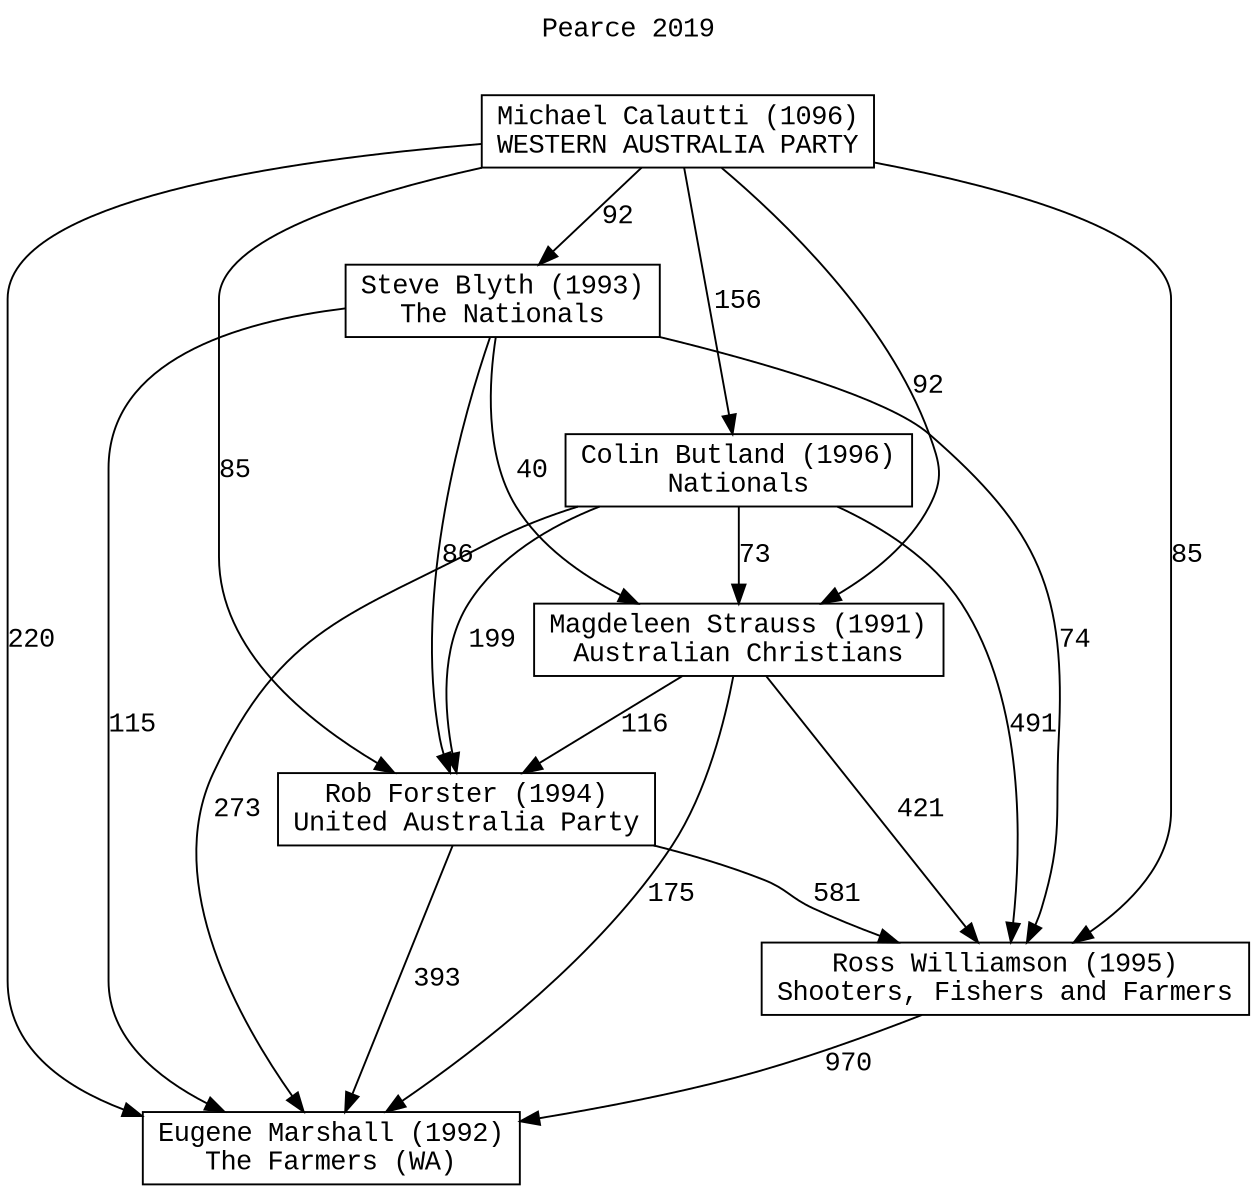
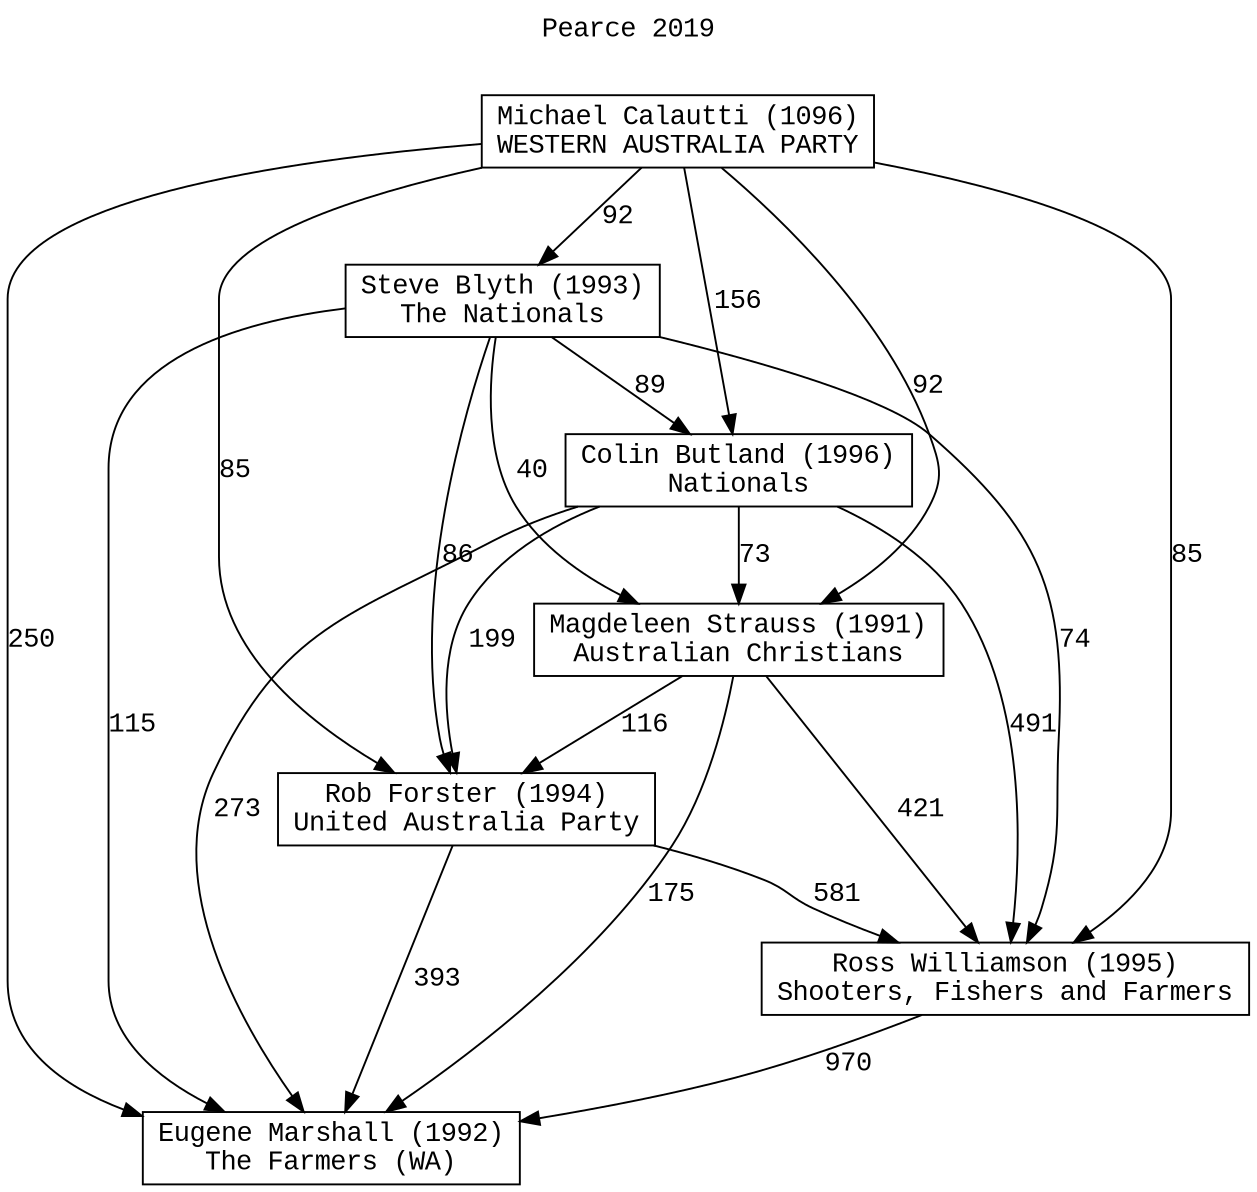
  digraph {
    fontname="Liberation Mono"
    label="Pearce 2019"
    labelloc=t
    mclimit=10
    node [fontname="Liberation Mono" shape=box]
    edge [fontname="Liberation Mono"]
    n1 [label="Colin Butland (1996)\nNationals"]
    n2 [label="Eugene Marshall (1992)\nThe Farmers (WA)"]
    n3 [label="Magdeleen Strauss (1991)\nAustralian Christians"]
    n4 [label="Rob Forster (1994)\nUnited Australia Party"]
    n5 [label="Ross Williamson (1995)\nShooters, Fishers and Farmers"]
    n6 [label="Michael Calautti (1096)\nWESTERN AUSTRALIA PARTY"]
    n7 [label="Steve Blyth (1993)\nThe Nationals"]
    n1 -> n2 [label=273]
    n1 -> n3 [label=73]
    n1 -> n4 [label=199]
    n1 -> n5 [label=491]
    n3 -> n2 [label=175]
    n3 -> n4 [label=116]
    n3 -> n5 [label=421]
    n4 -> n2 [label=393]
    n4 -> n5 [label=581]
    n5 -> n2 [label=970]
    n6 -> n1 [label=156]
-   n6 -> n2 [label=220]
+   n6 -> n2 [label=250]
    n6 -> n3 [label=92]
    n6 -> n4 [label=85]
    n6 -> n5 [label=85]
    n6 -> n7 [label=92]
+   n7 -> n1 [label=89]
    n7 -> n2 [label=115]
    n7 -> n3 [label=40]
    n7 -> n4 [label=86]
    n7 -> n5 [label=74]
  }
